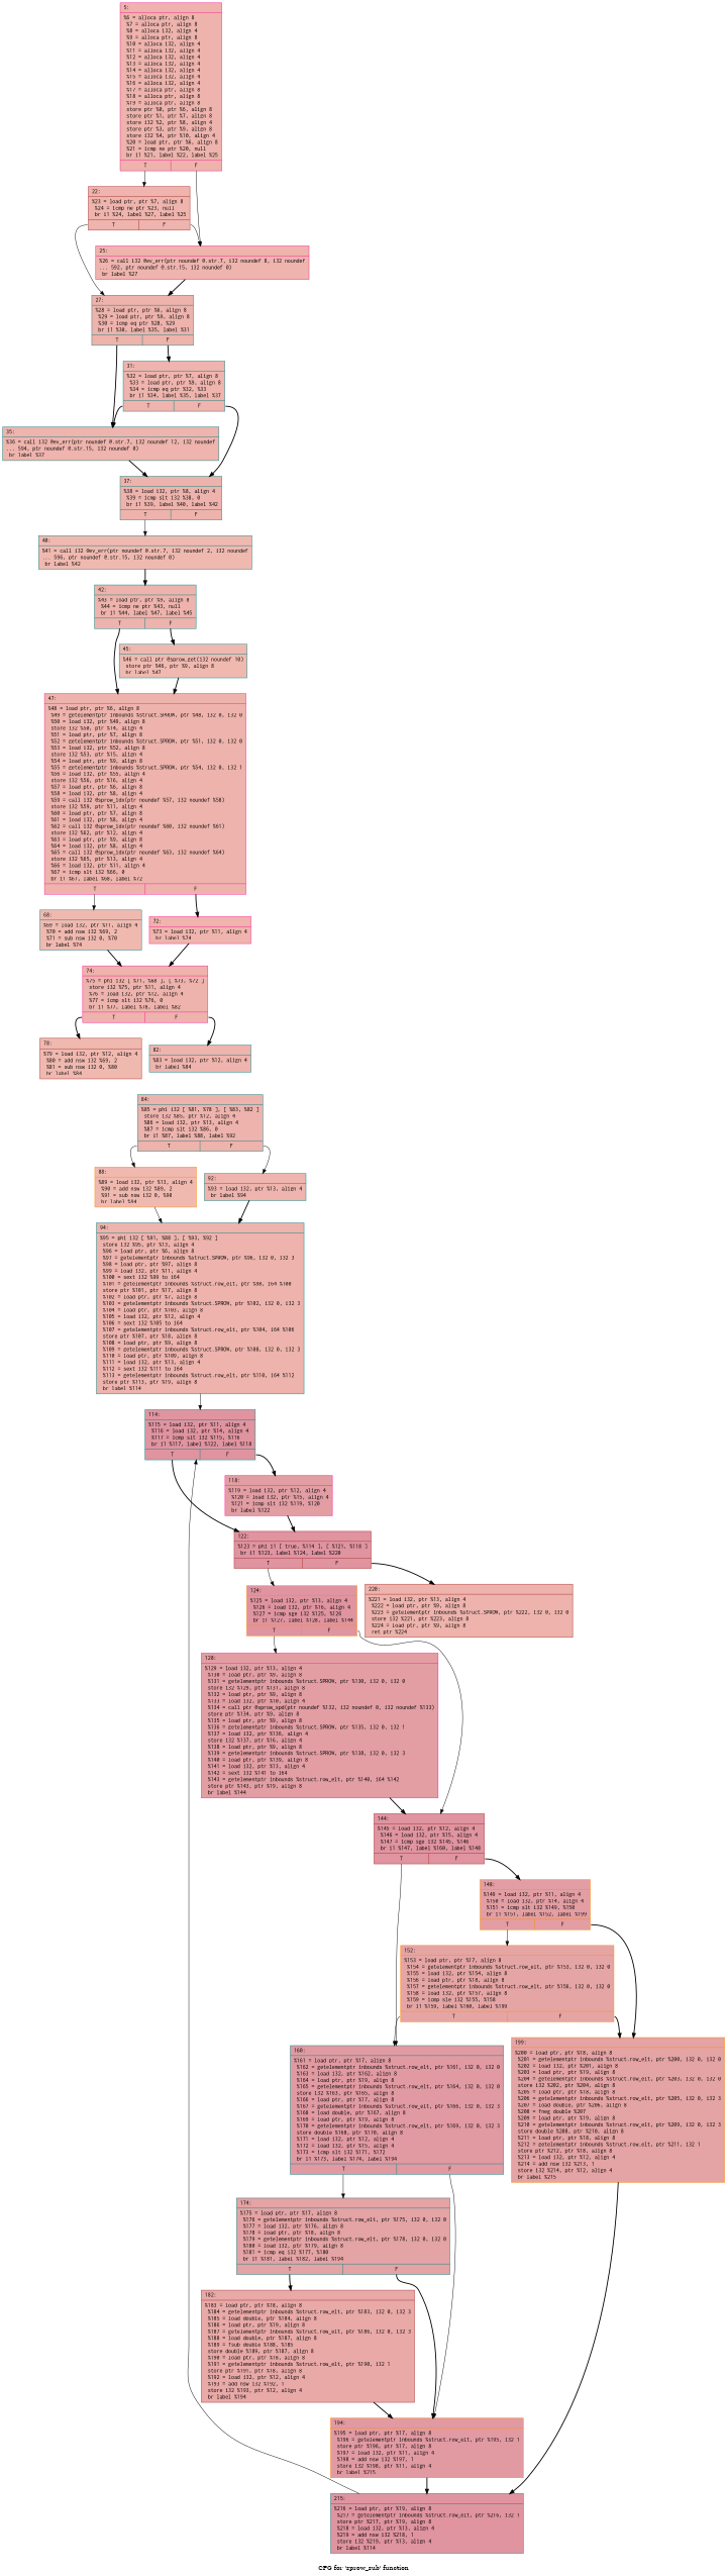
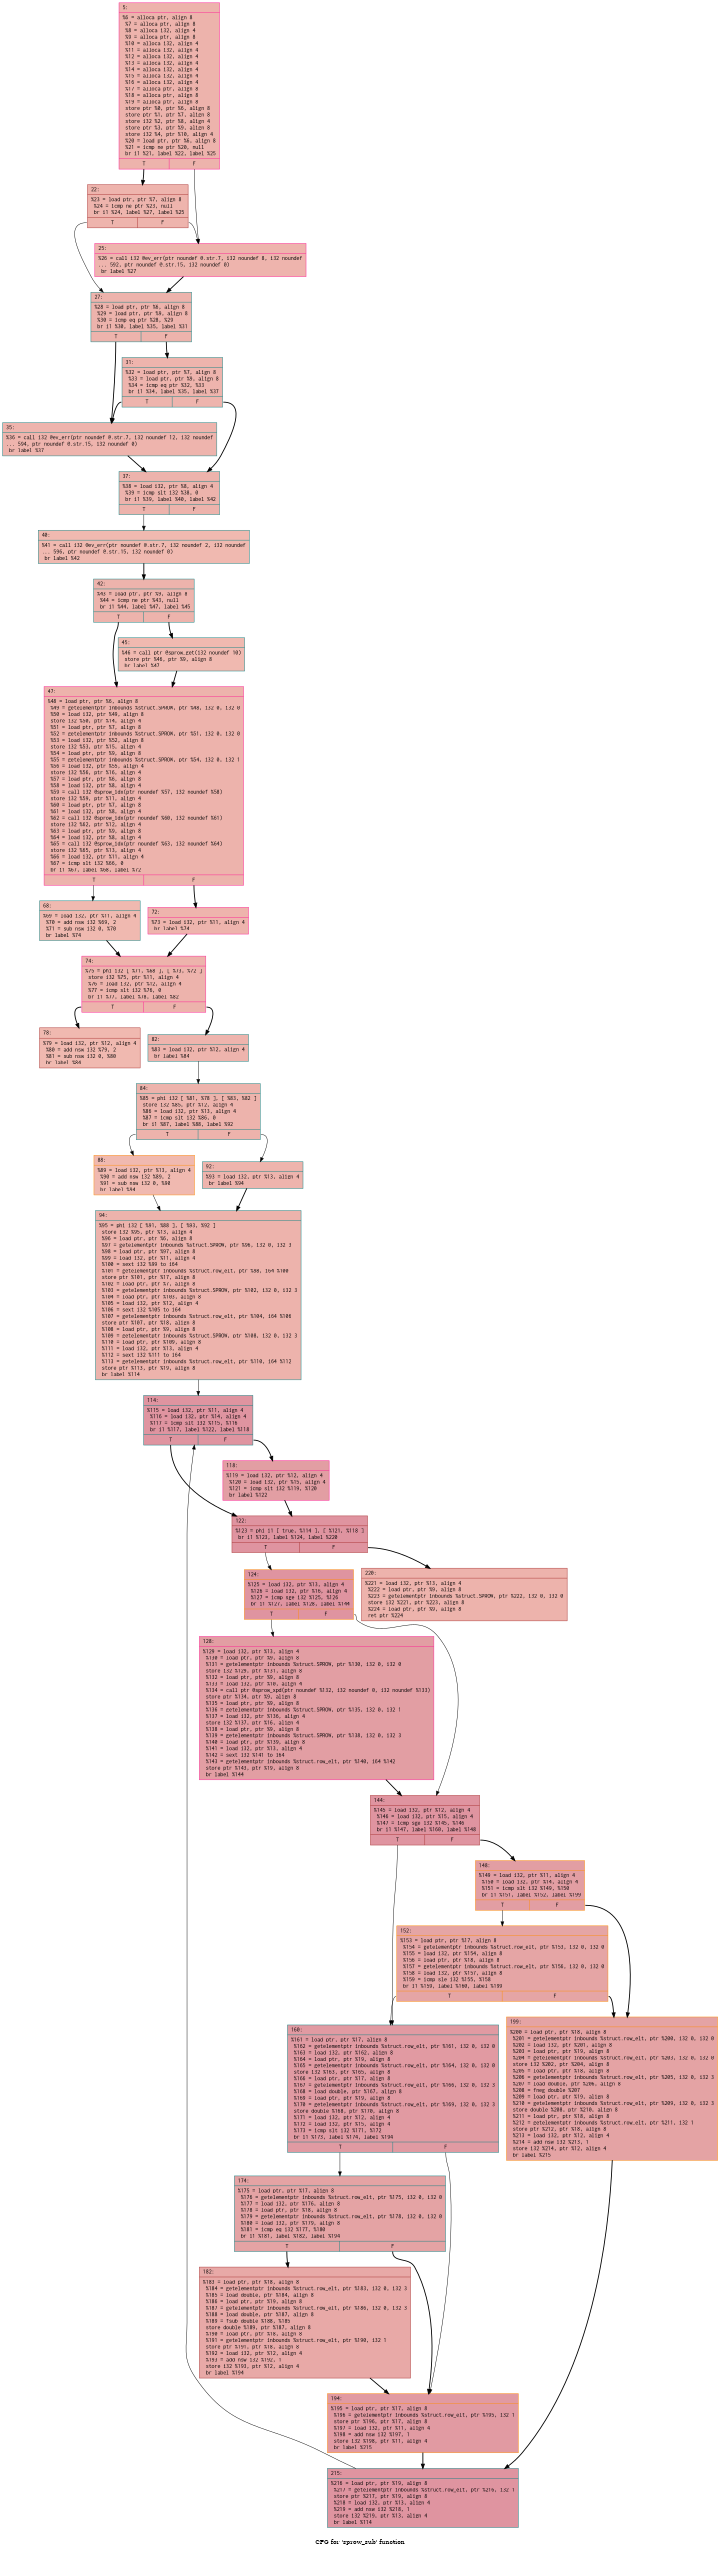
  digraph {
    label="CFG for 'sprow_sub' function"
    node [color=teal fillcolor="#d6524470" fontname=Courier shape=record style=filled]
    edge [style=bold tailport=s0]
    n1 [color=deeppink label="{5:\l|  %6 = alloca ptr, align 8\l  %7 = alloca ptr, align 8\l  %8 = alloca i32, align 4\l  %9 = alloca ptr, align 8\l  %10 = alloca i32, align 4\l  %11 = alloca i32, align 4\l  %12 = alloca i32, align 4\l  %13 = alloca i32, align 4\l  %14 = alloca i32, align 4\l  %15 = alloca i32, align 4\l  %16 = alloca i32, align 4\l  %17 = alloca ptr, align 8\l  %18 = alloca ptr, align 8\l  %19 = alloca ptr, align 8\l  store ptr %0, ptr %6, align 8\l  store ptr %1, ptr %7, align 8\l  store i32 %2, ptr %8, align 4\l  store ptr %3, ptr %9, align 8\l  store i32 %4, ptr %10, align 4\l  %20 = load ptr, ptr %6, align 8\l  %21 = icmp ne ptr %20, null\l  br i1 %21, label %22, label %25\l|{<s0>T|<s1>F}}"]
    n2 [color=brown fillcolor="#d8564670" label="{22:\l|  %23 = load ptr, ptr %7, align 8\l  %24 = icmp ne ptr %23, null\l  br i1 %24, label %27, label %25\l|{<s0>T|<s1>F}}"]
    n3 [color=deeppink fillcolor="#d8564670" label="{25:\l|  %26 = call i32 @ev_err(ptr noundef @.str.7, i32 noundef 8, i32 noundef\l... 592, ptr noundef @.str.15, i32 noundef 0)\l  br label %27\l}"]
    n4 [label="{27:\l|  %28 = load ptr, ptr %6, align 8\l  %29 = load ptr, ptr %9, align 8\l  %30 = icmp eq ptr %28, %29\l  br i1 %30, label %35, label %31\l|{<s0>T|<s1>F}}"]
    n5 [fillcolor="#d8564670" label="{35:\l|  %36 = call i32 @ev_err(ptr noundef @.str.7, i32 noundef 12, i32 noundef\l... 594, ptr noundef @.str.15, i32 noundef 0)\l  br label %37\l}"]
    n6 [fillcolor="#d8564670" label="{31:\l|  %32 = load ptr, ptr %7, align 8\l  %33 = load ptr, ptr %9, align 8\l  %34 = icmp eq ptr %32, %33\l  br i1 %34, label %35, label %37\l|{<s0>T|<s1>F}}"]
    n7 [label="{37:\l|  %38 = load i32, ptr %8, align 4\l  %39 = icmp slt i32 %38, 0\l  br i1 %39, label %40, label %42\l|{<s0>T|<s1>F}}"]
    n8 [fillcolor="#de614d70" label="{40:\l|  %41 = call i32 @ev_err(ptr noundef @.str.7, i32 noundef 2, i32 noundef\l... 596, ptr noundef @.str.15, i32 noundef 0)\l  br label %42\l}"]
    n9 [label="{42:\l|  %43 = load ptr, ptr %9, align 8\l  %44 = icmp ne ptr %43, null\l  br i1 %44, label %47, label %45\l|{<s0>T|<s1>F}}"]
    n10 [color=deeppink label="{47:\l|  %48 = load ptr, ptr %6, align 8\l  %49 = getelementptr inbounds %struct.SPROW, ptr %48, i32 0, i32 0\l  %50 = load i32, ptr %49, align 8\l  store i32 %50, ptr %14, align 4\l  %51 = load ptr, ptr %7, align 8\l  %52 = getelementptr inbounds %struct.SPROW, ptr %51, i32 0, i32 0\l  %53 = load i32, ptr %52, align 8\l  store i32 %53, ptr %15, align 4\l  %54 = load ptr, ptr %9, align 8\l  %55 = getelementptr inbounds %struct.SPROW, ptr %54, i32 0, i32 1\l  %56 = load i32, ptr %55, align 4\l  store i32 %56, ptr %16, align 4\l  %57 = load ptr, ptr %6, align 8\l  %58 = load i32, ptr %8, align 4\l  %59 = call i32 @sprow_idx(ptr noundef %57, i32 noundef %58)\l  store i32 %59, ptr %11, align 4\l  %60 = load ptr, ptr %7, align 8\l  %61 = load i32, ptr %8, align 4\l  %62 = call i32 @sprow_idx(ptr noundef %60, i32 noundef %61)\l  store i32 %62, ptr %12, align 4\l  %63 = load ptr, ptr %9, align 8\l  %64 = load i32, ptr %8, align 4\l  %65 = call i32 @sprow_idx(ptr noundef %63, i32 noundef %64)\l  store i32 %65, ptr %13, align 4\l  %66 = load i32, ptr %11, align 4\l  %67 = icmp slt i32 %66, 0\l  br i1 %67, label %68, label %72\l|{<s0>T|<s1>F}}"]
    n11 [fillcolor="#de614d70" label="{45:\l|  %46 = call ptr @sprow_get(i32 noundef 10)\l  store ptr %46, ptr %9, align 8\l  br label %47\l}"]
    n12 [fillcolor="#de614d70" label="{68:\l|  %69 = load i32, ptr %11, align 4\l  %70 = add nsw i32 %69, 2\l  %71 = sub nsw i32 0, %70\l  br label %74\l}"]
    n13 [color=deeppink fillcolor="#d8564670" label="{72:\l|  %73 = load i32, ptr %11, align 4\l  br label %74\l}"]
    n14 [color=deeppink label="{74:\l|  %75 = phi i32 [ %71, %68 ], [ %73, %72 ]\l  store i32 %75, ptr %11, align 4\l  %76 = load i32, ptr %12, align 4\l  %77 = icmp slt i32 %76, 0\l  br i1 %77, label %78, label %82\l|{<s0>T|<s1>F}}"]
-   n15 [color=brown fillcolor="#de614d70" label="{78:\l|  %79 = load i32, ptr %12, align 4\l  %80 = add nsw i32 %69, 2\l  %81 = sub nsw i32 0, %80\l  br label %84\l}"]
+   n15 [color=brown fillcolor="#de614d70" label="{78:\l|  %79 = load i32, ptr %12, align 4\l  %80 = add nsw i32 %79, 2\l  %81 = sub nsw i32 0, %80\l  br label %84\l}"]
    n16 [fillcolor="#d8564670" label="{82:\l|  %83 = load i32, ptr %12, align 4\l  br label %84\l}"]
    n17 [label="{84:\l|  %85 = phi i32 [ %81, %78 ], [ %83, %82 ]\l  store i32 %85, ptr %12, align 4\l  %86 = load i32, ptr %13, align 4\l  %87 = icmp slt i32 %86, 0\l  br i1 %87, label %88, label %92\l|{<s0>T|<s1>F}}"]
    n18 [color=darkorange fillcolor="#de614d70" label="{88:\l|  %89 = load i32, ptr %13, align 4\l  %90 = add nsw i32 %89, 2\l  %91 = sub nsw i32 0, %90\l  br label %94\l}"]
    n19 [fillcolor="#d8564670" label="{92:\l|  %93 = load i32, ptr %13, align 4\l  br label %94\l}"]
    n20 [label="{94:\l|  %95 = phi i32 [ %91, %88 ], [ %93, %92 ]\l  store i32 %95, ptr %13, align 4\l  %96 = load ptr, ptr %6, align 8\l  %97 = getelementptr inbounds %struct.SPROW, ptr %96, i32 0, i32 3\l  %98 = load ptr, ptr %97, align 8\l  %99 = load i32, ptr %11, align 4\l  %100 = sext i32 %99 to i64\l  %101 = getelementptr inbounds %struct.row_elt, ptr %98, i64 %100\l  store ptr %101, ptr %17, align 8\l  %102 = load ptr, ptr %7, align 8\l  %103 = getelementptr inbounds %struct.SPROW, ptr %102, i32 0, i32 3\l  %104 = load ptr, ptr %103, align 8\l  %105 = load i32, ptr %12, align 4\l  %106 = sext i32 %105 to i64\l  %107 = getelementptr inbounds %struct.row_elt, ptr %104, i64 %106\l  store ptr %107, ptr %18, align 8\l  %108 = load ptr, ptr %9, align 8\l  %109 = getelementptr inbounds %struct.SPROW, ptr %108, i32 0, i32 3\l  %110 = load ptr, ptr %109, align 8\l  %111 = load i32, ptr %13, align 4\l  %112 = sext i32 %111 to i64\l  %113 = getelementptr inbounds %struct.row_elt, ptr %110, i64 %112\l  store ptr %113, ptr %19, align 8\l  br label %114\l}"]
    n21 [fillcolor="#b70d2870" label="{114:\l|  %115 = load i32, ptr %11, align 4\l  %116 = load i32, ptr %14, align 4\l  %117 = icmp slt i32 %115, %116\l  br i1 %117, label %122, label %118\l|{<s0>T|<s1>F}}"]
    n22 [color=brown fillcolor="#b70d2870" label="{122:\l|  %123 = phi i1 [ true, %114 ], [ %121, %118 ]\l  br i1 %123, label %124, label %220\l|{<s0>T|<s1>F}}"]
    n23 [color=deeppink fillcolor="#be242e70" label="{118:\l|  %119 = load i32, ptr %12, align 4\l  %120 = load i32, ptr %15, align 4\l  %121 = icmp slt i32 %119, %120\l  br label %122\l}"]
    n24 [color=darkorange fillcolor="#b70d2870" label="{124:\l|  %125 = load i32, ptr %13, align 4\l  %126 = load i32, ptr %16, align 4\l  %127 = icmp sge i32 %125, %126\l  br i1 %127, label %128, label %144\l|{<s0>T|<s1>F}}"]
    n25 [color=brown label="{220:\l|  %221 = load i32, ptr %13, align 4\l  %222 = load ptr, ptr %9, align 8\l  %223 = getelementptr inbounds %struct.SPROW, ptr %222, i32 0, i32 0\l  store i32 %221, ptr %223, align 8\l  %224 = load ptr, ptr %9, align 8\l  ret ptr %224\l}"]
    n26 [color=deeppink fillcolor="#be242e70" label="{128:\l|  %129 = load i32, ptr %13, align 4\l  %130 = load ptr, ptr %9, align 8\l  %131 = getelementptr inbounds %struct.SPROW, ptr %130, i32 0, i32 0\l  store i32 %129, ptr %131, align 8\l  %132 = load ptr, ptr %9, align 8\l  %133 = load i32, ptr %10, align 4\l  %134 = call ptr @sprow_xpd(ptr noundef %132, i32 noundef 0, i32 noundef %133)\l  store ptr %134, ptr %9, align 8\l  %135 = load ptr, ptr %9, align 8\l  %136 = getelementptr inbounds %struct.SPROW, ptr %135, i32 0, i32 1\l  %137 = load i32, ptr %136, align 4\l  store i32 %137, ptr %16, align 4\l  %138 = load ptr, ptr %9, align 8\l  %139 = getelementptr inbounds %struct.SPROW, ptr %138, i32 0, i32 3\l  %140 = load ptr, ptr %139, align 8\l  %141 = load i32, ptr %13, align 4\l  %142 = sext i32 %141 to i64\l  %143 = getelementptr inbounds %struct.row_elt, ptr %140, i64 %142\l  store ptr %143, ptr %19, align 8\l  br label %144\l}"]
    n27 [color=brown fillcolor="#b70d2870" label="{144:\l|  %145 = load i32, ptr %12, align 4\l  %146 = load i32, ptr %15, align 4\l  %147 = icmp sge i32 %145, %146\l  br i1 %147, label %160, label %148\l|{<s0>T|<s1>F}}"]
    n28 [fillcolor="#bb1b2c70" label="{160:\l|  %161 = load ptr, ptr %17, align 8\l  %162 = getelementptr inbounds %struct.row_elt, ptr %161, i32 0, i32 0\l  %163 = load i32, ptr %162, align 8\l  %164 = load ptr, ptr %19, align 8\l  %165 = getelementptr inbounds %struct.row_elt, ptr %164, i32 0, i32 0\l  store i32 %163, ptr %165, align 8\l  %166 = load ptr, ptr %17, align 8\l  %167 = getelementptr inbounds %struct.row_elt, ptr %166, i32 0, i32 3\l  %168 = load double, ptr %167, align 8\l  %169 = load ptr, ptr %19, align 8\l  %170 = getelementptr inbounds %struct.row_elt, ptr %169, i32 0, i32 3\l  store double %168, ptr %170, align 8\l  %171 = load i32, ptr %12, align 4\l  %172 = load i32, ptr %15, align 4\l  %173 = icmp slt i32 %171, %172\l  br i1 %173, label %174, label %194\l|{<s0>T|<s1>F}}"]
    n29 [color=darkorange fillcolor="#be242e70" label="{148:\l|  %149 = load i32, ptr %11, align 4\l  %150 = load i32, ptr %14, align 4\l  %151 = icmp slt i32 %149, %150\l  br i1 %151, label %152, label %199\l|{<s0>T|<s1>F}}"]
    n30 [fillcolor="#c32e3170" label="{174:\l|  %175 = load ptr, ptr %17, align 8\l  %176 = getelementptr inbounds %struct.row_elt, ptr %175, i32 0, i32 0\l  %177 = load i32, ptr %176, align 8\l  %178 = load ptr, ptr %18, align 8\l  %179 = getelementptr inbounds %struct.row_elt, ptr %178, i32 0, i32 0\l  %180 = load i32, ptr %179, align 8\l  %181 = icmp eq i32 %177, %180\l  br i1 %181, label %182, label %194\l|{<s0>T|<s1>F}}"]
    n31 [color=darkorange fillcolor="#bb1b2c70" label="{194:\l|  %195 = load ptr, ptr %17, align 8\l  %196 = getelementptr inbounds %struct.row_elt, ptr %195, i32 1\l  store ptr %196, ptr %17, align 8\l  %197 = load i32, ptr %11, align 4\l  %198 = add nsw i32 %197, 1\l  store i32 %198, ptr %11, align 4\l  br label %215\l}"]
    n32 [color=darkorange fillcolor="#c5333470" label="{152:\l|  %153 = load ptr, ptr %17, align 8\l  %154 = getelementptr inbounds %struct.row_elt, ptr %153, i32 0, i32 0\l  %155 = load i32, ptr %154, align 8\l  %156 = load ptr, ptr %18, align 8\l  %157 = getelementptr inbounds %struct.row_elt, ptr %156, i32 0, i32 0\l  %158 = load i32, ptr %157, align 8\l  %159 = icmp sle i32 %155, %158\l  br i1 %159, label %160, label %199\l|{<s0>T|<s1>F}}"]
    n33 [color=darkorange fillcolor="#c32e3170" label="{199:\l|  %200 = load ptr, ptr %18, align 8\l  %201 = getelementptr inbounds %struct.row_elt, ptr %200, i32 0, i32 0\l  %202 = load i32, ptr %201, align 8\l  %203 = load ptr, ptr %19, align 8\l  %204 = getelementptr inbounds %struct.row_elt, ptr %203, i32 0, i32 0\l  store i32 %202, ptr %204, align 8\l  %205 = load ptr, ptr %18, align 8\l  %206 = getelementptr inbounds %struct.row_elt, ptr %205, i32 0, i32 3\l  %207 = load double, ptr %206, align 8\l  %208 = fneg double %207\l  %209 = load ptr, ptr %19, align 8\l  %210 = getelementptr inbounds %struct.row_elt, ptr %209, i32 0, i32 3\l  store double %208, ptr %210, align 8\l  %211 = load ptr, ptr %18, align 8\l  %212 = getelementptr inbounds %struct.row_elt, ptr %211, i32 1\l  store ptr %212, ptr %18, align 8\l  %213 = load i32, ptr %12, align 4\l  %214 = add nsw i32 %213, 1\l  store i32 %214, ptr %12, align 4\l  br label %215\l}"]
    n34 [color=brown fillcolor="#ca3b3770" label="{182:\l|  %183 = load ptr, ptr %18, align 8\l  %184 = getelementptr inbounds %struct.row_elt, ptr %183, i32 0, i32 3\l  %185 = load double, ptr %184, align 8\l  %186 = load ptr, ptr %19, align 8\l  %187 = getelementptr inbounds %struct.row_elt, ptr %186, i32 0, i32 3\l  %188 = load double, ptr %187, align 8\l  %189 = fsub double %188, %185\l  store double %189, ptr %187, align 8\l  %190 = load ptr, ptr %18, align 8\l  %191 = getelementptr inbounds %struct.row_elt, ptr %190, i32 1\l  store ptr %191, ptr %18, align 8\l  %192 = load i32, ptr %12, align 4\l  %193 = add nsw i32 %192, 1\l  store i32 %193, ptr %12, align 4\l  br label %194\l}"]
    n35 [fillcolor="#b70d2870" label="{215:\l|  %216 = load ptr, ptr %19, align 8\l  %217 = getelementptr inbounds %struct.row_elt, ptr %216, i32 1\l  store ptr %217, ptr %19, align 8\l  %218 = load i32, ptr %13, align 4\l  %219 = add nsw i32 %218, 1\l  store i32 %219, ptr %13, align 4\l  br label %114\l}"]
-   n1 -> n2 [style=solid]
+   n1 -> n2
    n1 -> n3 [style=solid tailport=s1]
    n2 -> n3 [style=solid tailport=s1]
    n2 -> n4 [style=solid]
    n3 -> n4 [tailport=""]
    n4 -> n5
    n4 -> n6 [tailport=s1]
    n5 -> n7 [tailport=""]
    n6 -> n5
    n6 -> n7 [tailport=s1]
    n7 -> n8 [style=solid]
    n8 -> n9 [tailport=""]
    n9 -> n10
    n9 -> n11 [tailport=s1]
    n10 -> n12 [style=solid]
    n10 -> n13 [tailport=s1]
    n11 -> n10 [tailport=""]
    n12 -> n14 [tailport=""]
    n13 -> n14 [tailport=""]
    n14 -> n15
    n14 -> n16 [tailport=s1]
+   n16 -> n17 [style=solid tailport=""]
    n17 -> n18 [style=solid]
    n17 -> n19 [style=solid tailport=s1]
    n18 -> n20 [style=solid tailport=""]
    n19 -> n20 [tailport=""]
    n20 -> n21 [style=solid tailport=""]
    n21 -> n22
    n21 -> n23 [tailport=s1]
    n22 -> n24 [style=solid]
    n22 -> n25 [tailport=s1]
    n23 -> n22 [tailport=""]
    n24 -> n26 [style=solid]
    n24 -> n27 [style=solid tailport=s1]
    n26 -> n27 [tailport=""]
    n27 -> n28 [style=solid]
    n27 -> n29 [tailport=s1]
    n28 -> n30 [style=solid]
    n28 -> n31 [style=solid tailport=s1]
    n29 -> n32 [style=solid]
    n29 -> n33 [tailport=s1]
    n30 -> n31 [tailport=s1]
    n30 -> n34
    n31 -> n35 [tailport=""]
    n32 -> n28 [style=solid]
    n32 -> n33 [tailport=s1]
    n33 -> n35 [tailport=""]
    n34 -> n31 [tailport=""]
    n35 -> n21 [style=solid tailport=""]
  }
